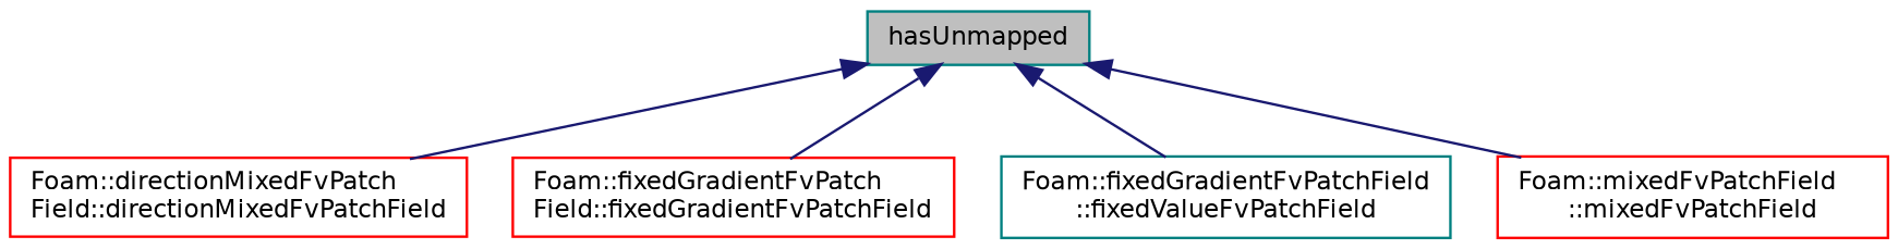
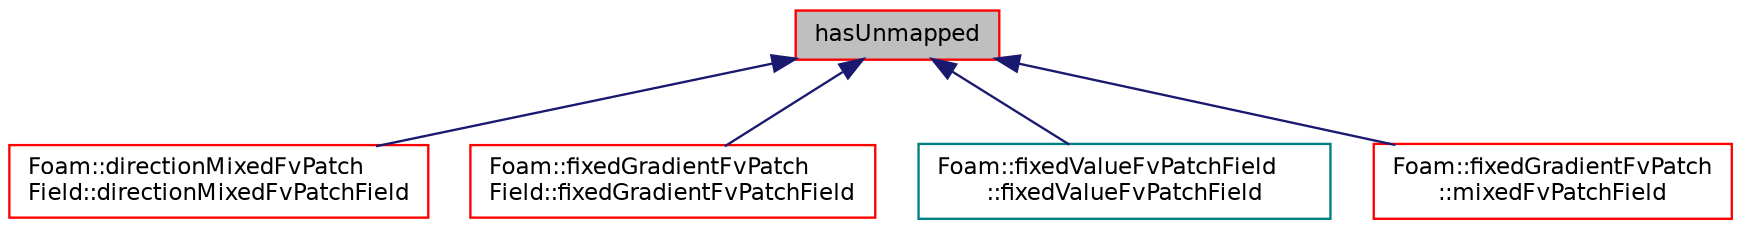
  digraph {
    fontname="DejaVu Sans"
    rankdir=TB
    node [color=red fontname="DejaVu Sans" fontsize=10 shape=record]
    edge [color=midnightblue dir=back fontname="DejaVu Sans" fontsize=10 labelfontname=Helvetica labelfontsize=10 style=solid]
-   n1 [color=teal fillcolor=grey75 fontcolor=black height=0.2 label=hasUnmapped style=filled width=0.4]
+   n1 [fillcolor=grey75 fontcolor=black height=0.2 label=hasUnmapped style=filled width=0.4]
    n2 [height=0.2 label="Foam::directionMixedFvPatch\lField::directionMixedFvPatchField" width=0.4]
    n3 [height=0.2 label="Foam::fixedGradientFvPatch\lField::fixedGradientFvPatchField" width=0.4]
-   n4 [color=teal height=0.2 label="Foam::fixedGradientFvPatchField\l::fixedValueFvPatchField" width=0.4]
-   n5 [height=0.2 label="Foam::mixedFvPatchField\l::mixedFvPatchField" width=0.4]
+   n4 [color=teal height=0.2 label="Foam::fixedValueFvPatchField\l::fixedValueFvPatchField" width=0.4]
+   n5 [height=0.2 label="Foam::fixedGradientFvPatch\l::mixedFvPatchField" width=0.4]
    n1 -> n2
    n1 -> n3
    n1 -> n4
    n1 -> n5
  }
